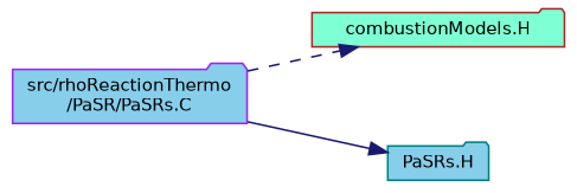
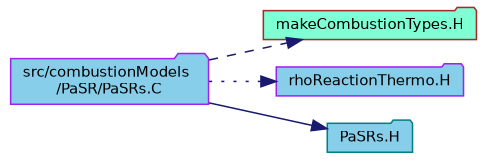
  digraph {
    rankdir=LR
    node [color=purple fillcolor=skyblue fontname=Helvetica fontsize=10 shape=folder style=filled]
    edge [color=midnightblue fontname=Helvetica fontsize=10 labelfontname=Helvetica labelfontsize=10]
-   n1 [fontcolor=black height=0.2 label="src/rhoReactionThermo\l/PaSR/PaSRs.C" width=0.4]
-   n2 [color=brown fillcolor=aquamarine height=0.2 label="combustionModels.H" width=0.4]
+   n1 [fontcolor=black height=0.2 label="src/combustionModels\l/PaSR/PaSRs.C" width=0.4]
+   n2 [color=brown fillcolor=aquamarine height=0.2 label="makeCombustionTypes.H" width=0.4]
+   n3 [height=0.2 label="rhoReactionThermo.H" width=0.4]
    n4 [color=teal height=0.2 label="PaSRs.H" width=0.4]
    n1 -> n2 [style=dashed]
+   n1 -> n3 [style=dotted]
    n1 -> n4 [style=solid]
  }
